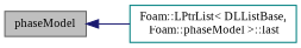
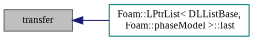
  digraph {
    rankdir=LR
    fontname="Liberation Serif"
    node [fontname="Liberation Serif" fontsize=10 shape=record]
-   n1 [color=gray40 fillcolor=grey75 fontcolor=black height=0.2 label=phaseModel style=filled width=0.4]
+   n1 [color=gray40 fillcolor=grey75 fontcolor=black height=0.2 label=transfer style=filled width=0.4]
    n2 [color=teal height=0.2 label="Foam::LPtrList\< DLListBase,\l Foam::phaseModel \>::last" width=0.4]
    n1 -> n2 [color=midnightblue dir=back fontname="Liberation Serif" fontsize=10 labelfontname=Helvetica labelfontsize=10 style=solid]
  }
